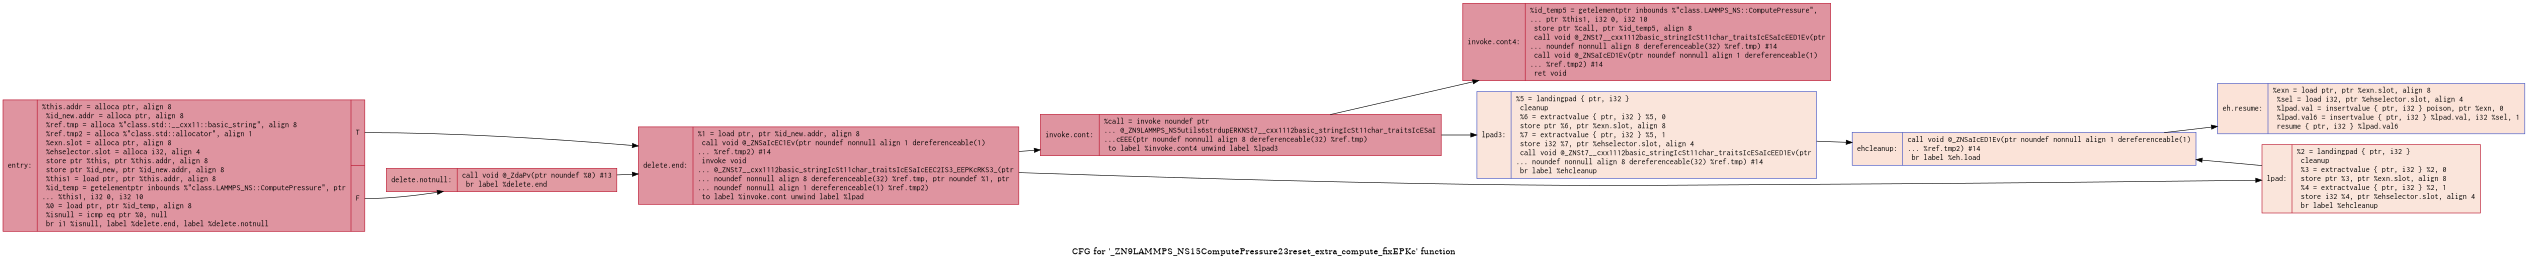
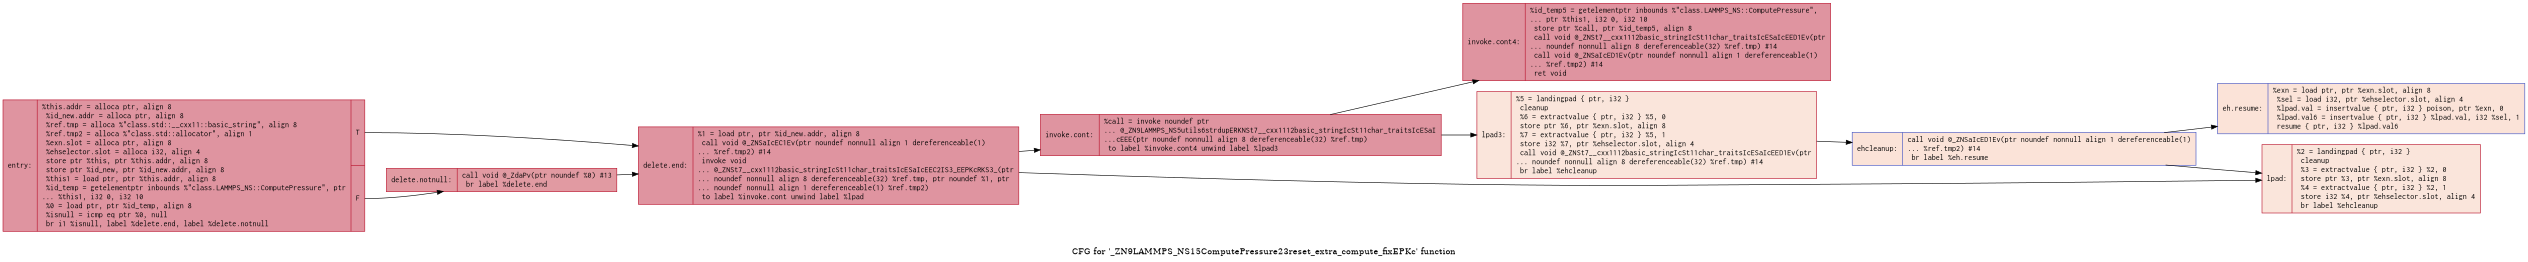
  digraph {
    label="CFG for '_ZN9LAMMPS_NS15ComputePressure23reset_extra_compute_fixEPKc' function"
    rankdir=LR
    node [color="#b70d28ff" fillcolor="#b70d2870" fontname=Courier shape=record style=filled]
    n1 [label="{entry:\l|  %this.addr = alloca ptr, align 8\l  %id_new.addr = alloca ptr, align 8\l  %ref.tmp = alloca %\"class.std::__cxx11::basic_string\", align 8\l  %ref.tmp2 = alloca %\"class.std::allocator\", align 1\l  %exn.slot = alloca ptr, align 8\l  %ehselector.slot = alloca i32, align 4\l  store ptr %this, ptr %this.addr, align 8\l  store ptr %id_new, ptr %id_new.addr, align 8\l  %this1 = load ptr, ptr %this.addr, align 8\l  %id_temp = getelementptr inbounds %\"class.LAMMPS_NS::ComputePressure\", ptr\l... %this1, i32 0, i32 10\l  %0 = load ptr, ptr %id_temp, align 8\l  %isnull = icmp eq ptr %0, null\l  br i1 %isnull, label %delete.end, label %delete.notnull\l|{<s0>T|<s1>F}}"]
    n2 [label="{delete.end:\l|  %1 = load ptr, ptr %id_new.addr, align 8\l  call void @_ZNSaIcEC1Ev(ptr noundef nonnull align 1 dereferenceable(1)\l... %ref.tmp2) #14\l  invoke void\l... @_ZNSt7__cxx1112basic_stringIcSt11char_traitsIcESaIcEEC2IS3_EEPKcRKS3_(ptr\l... noundef nonnull align 8 dereferenceable(32) %ref.tmp, ptr noundef %1, ptr\l... noundef nonnull align 1 dereferenceable(1) %ref.tmp2)\l          to label %invoke.cont unwind label %lpad\l}"]
    n3 [fillcolor="#bb1b2c70" label="{delete.notnull:\l|  call void @_ZdaPv(ptr noundef %0) #13\l  br label %delete.end\l}"]
    n4 [label="{invoke.cont:\l|  %call = invoke noundef ptr\l... @_ZN9LAMMPS_NS5utils6strdupERKNSt7__cxx1112basic_stringIcSt11char_traitsIcESaI\l...cEEE(ptr noundef nonnull align 8 dereferenceable(32) %ref.tmp)\l          to label %invoke.cont4 unwind label %lpad3\l}"]
    n5 [fillcolor="#f4c5ad70" label="{lpad:\l|  %2 = landingpad \{ ptr, i32 \}\l          cleanup\l  %3 = extractvalue \{ ptr, i32 \} %2, 0\l  store ptr %3, ptr %exn.slot, align 8\l  %4 = extractvalue \{ ptr, i32 \} %2, 1\l  store i32 %4, ptr %ehselector.slot, align 4\l  br label %ehcleanup\l}"]
    n6 [label="{invoke.cont4:\l|  %id_temp5 = getelementptr inbounds %\"class.LAMMPS_NS::ComputePressure\",\l... ptr %this1, i32 0, i32 10\l  store ptr %call, ptr %id_temp5, align 8\l  call void @_ZNSt7__cxx1112basic_stringIcSt11char_traitsIcESaIcEED1Ev(ptr\l... noundef nonnull align 8 dereferenceable(32) %ref.tmp) #14\l  call void @_ZNSaIcED1Ev(ptr noundef nonnull align 1 dereferenceable(1)\l... %ref.tmp2) #14\l  ret void\l}"]
-   n7 [color="#3d50c3ff" fillcolor="#f4c5ad70" label="{lpad3:\l|  %5 = landingpad \{ ptr, i32 \}\l          cleanup\l  %6 = extractvalue \{ ptr, i32 \} %5, 0\l  store ptr %6, ptr %exn.slot, align 8\l  %7 = extractvalue \{ ptr, i32 \} %5, 1\l  store i32 %7, ptr %ehselector.slot, align 4\l  call void @_ZNSt7__cxx1112basic_stringIcSt11char_traitsIcESaIcEED1Ev(ptr\l... noundef nonnull align 8 dereferenceable(32) %ref.tmp) #14\l  br label %ehcleanup\l}"]
-   n8 [color="#3d50c3ff" fillcolor="#f6bfa670" label="{ehcleanup:\l|  call void @_ZNSaIcED1Ev(ptr noundef nonnull align 1 dereferenceable(1)\l... %ref.tmp2) #14\l  br label %eh.load\l}"]
+   n7 [fillcolor="#f4c5ad70" label="{lpad3:\l|  %5 = landingpad \{ ptr, i32 \}\l          cleanup\l  %6 = extractvalue \{ ptr, i32 \} %5, 0\l  store ptr %6, ptr %exn.slot, align 8\l  %7 = extractvalue \{ ptr, i32 \} %5, 1\l  store i32 %7, ptr %ehselector.slot, align 4\l  call void @_ZNSt7__cxx1112basic_stringIcSt11char_traitsIcESaIcEED1Ev(ptr\l... noundef nonnull align 8 dereferenceable(32) %ref.tmp) #14\l  br label %ehcleanup\l}"]
+   n8 [color="#3d50c3ff" fillcolor="#f6bfa670" label="{ehcleanup:\l|  call void @_ZNSaIcED1Ev(ptr noundef nonnull align 1 dereferenceable(1)\l... %ref.tmp2) #14\l  br label %eh.resume\l}"]
    n9 [color="#3d50c3ff" fillcolor="#f6bfa670" label="{eh.resume:\l|  %exn = load ptr, ptr %exn.slot, align 8\l  %sel = load i32, ptr %ehselector.slot, align 4\l  %lpad.val = insertvalue \{ ptr, i32 \} poison, ptr %exn, 0\l  %lpad.val6 = insertvalue \{ ptr, i32 \} %lpad.val, i32 %sel, 1\l  resume \{ ptr, i32 \} %lpad.val6\l}"]
    n1 -> n2 [tailport=s0]
    n1 -> n3 [tailport=s1]
    n2 -> n4
    n2 -> n5
    n3 -> n2
    n4 -> n6
    n4 -> n7
-   n5 -> n8
+   n8 -> n5
    n7 -> n8
    n8 -> n9
  }
